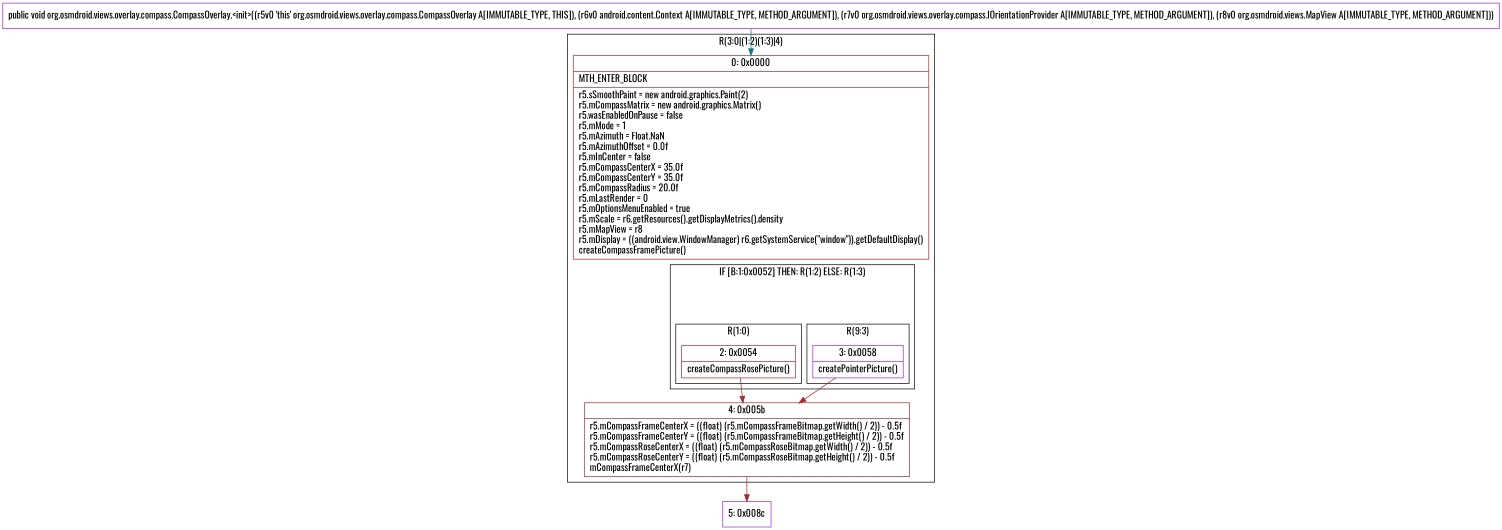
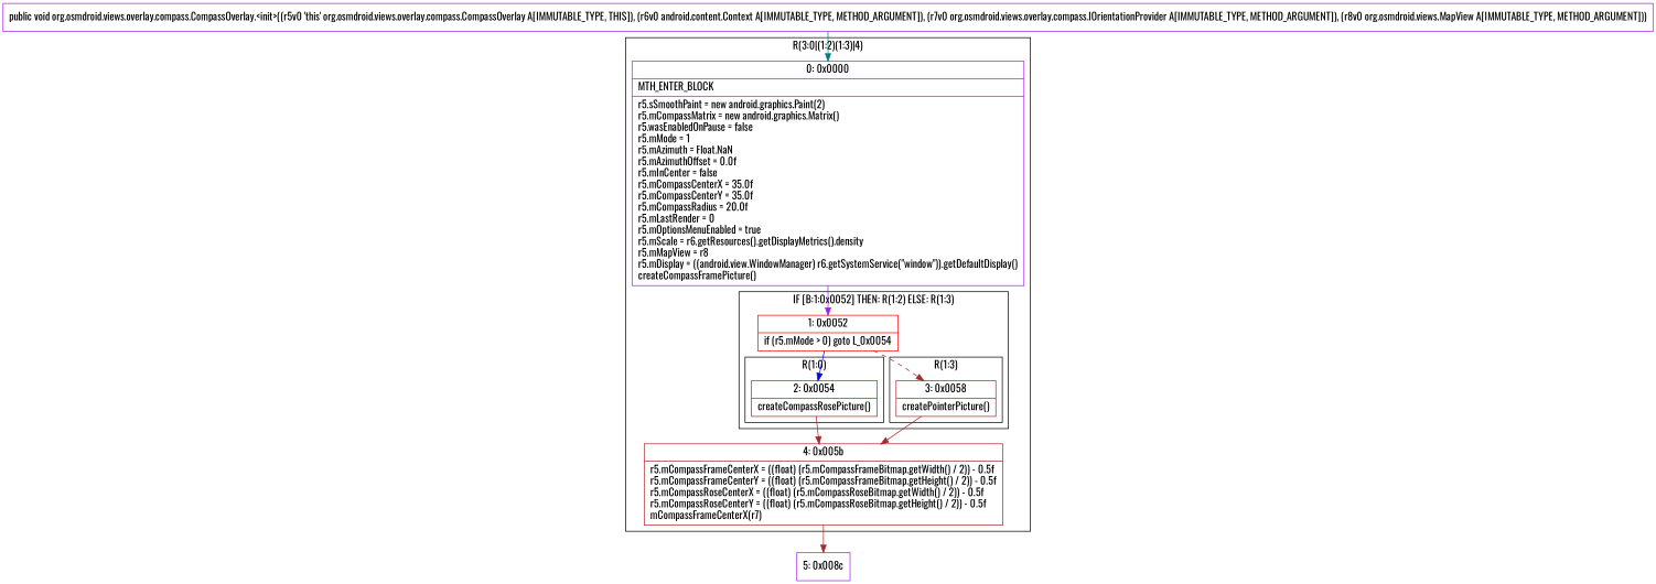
  digraph {
    fontname=Oswald
    node [color=brown fontname=Oswald shape=record]
    edge [color=brown fontname=Oswald]
    n1 [label="{2\:\ 0x0054|createCompassRosePicture()\l}"]
-   n2 [color=purple label="{3\:\ 0x0058|createPointerPicture()\l}"]
-   n4 [label="{0\:\ 0x0000|MTH_ENTER_BLOCK\l|r5.sSmoothPaint = new android.graphics.Paint(2)\lr5.mCompassMatrix = new android.graphics.Matrix()\lr5.wasEnabledOnPause = false\lr5.mMode = 1\lr5.mAzimuth = Float.NaN\lr5.mAzimuthOffset = 0.0f\lr5.mInCenter = false\lr5.mCompassCenterX = 35.0f\lr5.mCompassCenterY = 35.0f\lr5.mCompassRadius = 20.0f\lr5.mLastRender = 0\lr5.mOptionsMenuEnabled = true\lr5.mScale = r6.getResources().getDisplayMetrics().density\lr5.mMapView = r8\lr5.mDisplay = ((android.view.WindowManager) r6.getSystemService(\"window\")).getDefaultDisplay()\lcreateCompassFramePicture()\l}"]
+   n2 [label="{3\:\ 0x0058|createPointerPicture()\l}"]
+   n3 [color=red label="{1\:\ 0x0052|if (r5.mMode \> 0) goto L_0x0054\l}"]
+   n4 [color=purple label="{0\:\ 0x0000|MTH_ENTER_BLOCK\l|r5.sSmoothPaint = new android.graphics.Paint(2)\lr5.mCompassMatrix = new android.graphics.Matrix()\lr5.wasEnabledOnPause = false\lr5.mMode = 1\lr5.mAzimuth = Float.NaN\lr5.mAzimuthOffset = 0.0f\lr5.mInCenter = false\lr5.mCompassCenterX = 35.0f\lr5.mCompassCenterY = 35.0f\lr5.mCompassRadius = 20.0f\lr5.mLastRender = 0\lr5.mOptionsMenuEnabled = true\lr5.mScale = r6.getResources().getDisplayMetrics().density\lr5.mMapView = r8\lr5.mDisplay = ((android.view.WindowManager) r6.getSystemService(\"window\")).getDefaultDisplay()\lcreateCompassFramePicture()\l}"]
    n5 [label="{4\:\ 0x005b|r5.mCompassFrameCenterX = ((float) (r5.mCompassFrameBitmap.getWidth() \/ 2)) \- 0.5f\lr5.mCompassFrameCenterY = ((float) (r5.mCompassFrameBitmap.getHeight() \/ 2)) \- 0.5f\lr5.mCompassRoseCenterX = ((float) (r5.mCompassRoseBitmap.getWidth() \/ 2)) \- 0.5f\lr5.mCompassRoseCenterY = ((float) (r5.mCompassRoseBitmap.getHeight() \/ 2)) \- 0.5f\lmCompassFrameCenterX(r7)\l}"]
    n6 [color=purple label="{5\:\ 0x008c}"]
    n7 [color=purple label="{public void org.osmdroid.views.overlay.compass.CompassOverlay.\<init\>((r5v0 'this' org.osmdroid.views.overlay.compass.CompassOverlay A[IMMUTABLE_TYPE, THIS]), (r6v0 android.content.Context A[IMMUTABLE_TYPE, METHOD_ARGUMENT]), (r7v0 org.osmdroid.views.overlay.compass.IOrientationProvider A[IMMUTABLE_TYPE, METHOD_ARGUMENT]), (r8v0 org.osmdroid.views.MapView A[IMMUTABLE_TYPE, METHOD_ARGUMENT])) }"]
    subgraph cluster_1 {
      label="R(3:0|(1:2)(1:3)|4)"
      n4
      n5
      subgraph cluster_2 {
        label="IF [B:1:0x0052] THEN: R(1:2) ELSE: R(1:3)"
+       n3
        subgraph cluster_3 {
          label="R(1:0)"
          n1
        }
        subgraph cluster_4 {
-         label="R(9:3)"
+         label="R(1:3)"
          n2
        }
      }
    }
    n1 -> n5
    n2 -> n5
+   n3 -> n1 [color=blue]
+   n3 -> n2 [style=dashed]
+   n4 -> n3 [color=purple]
    n5 -> n6
    n7 -> n4 [color=teal]
  }
